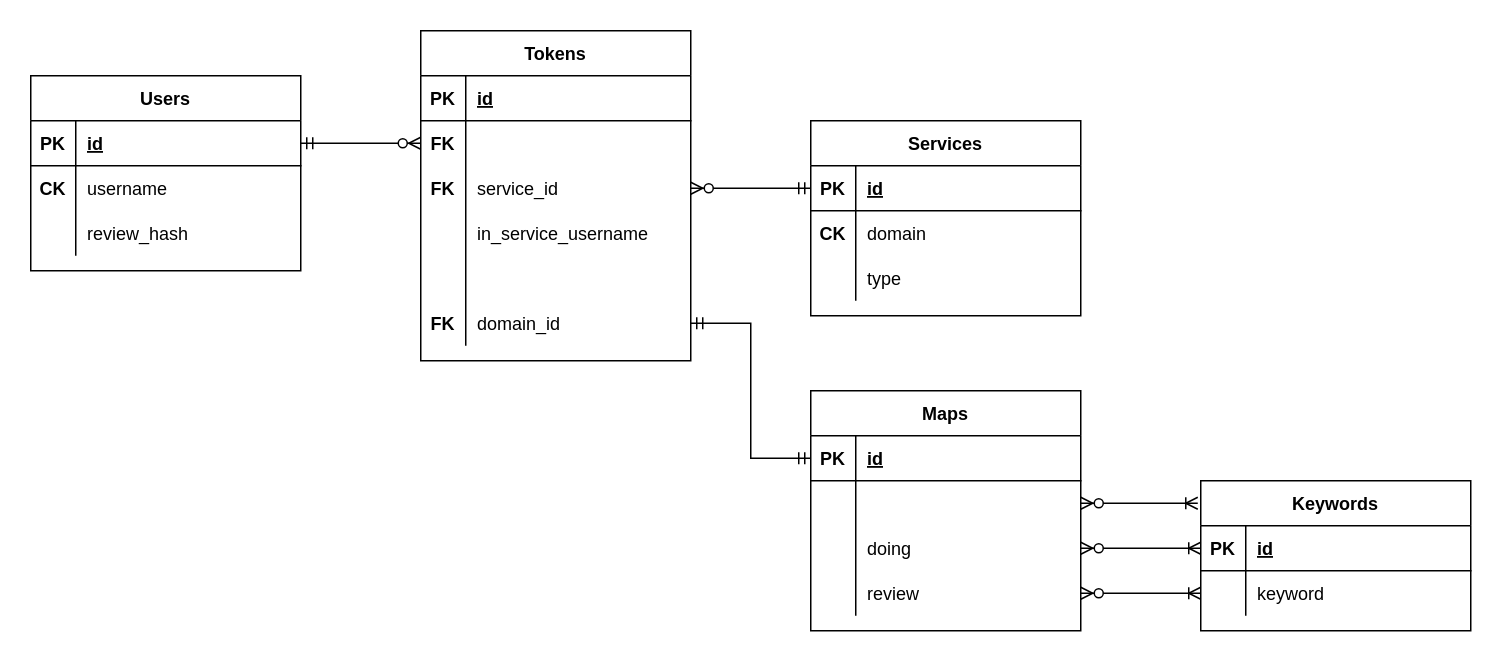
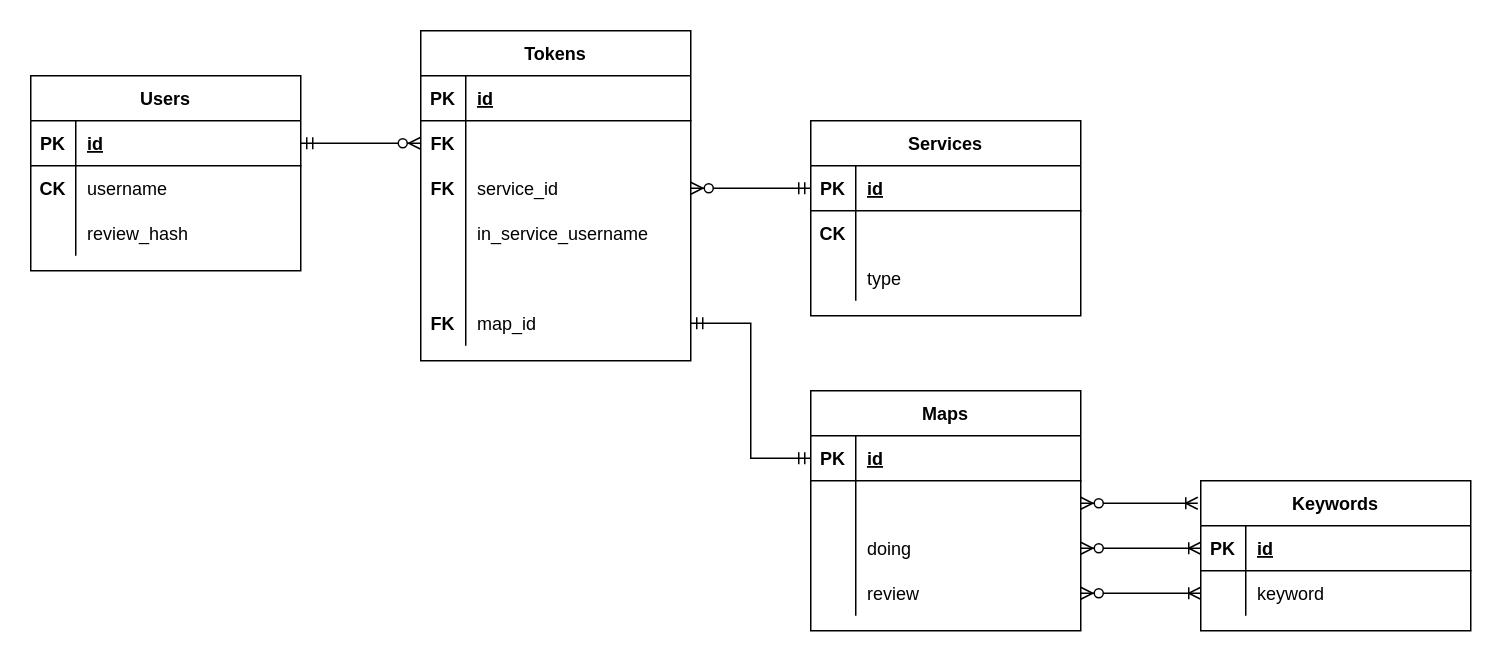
  <mxCell id="0" />
  <mxCell id="1" parent="0" />
  <mxCell id="2" value="Users" style="shape=table;startSize=30;container=1;collapsible=1;childLayout=tableLayout;fixedRows=1;rowLines=0;fontStyle=1;align=center;resizeLast=1;" parent="1" vertex="1"><mxGeometry x="20" y="50" width="180" height="130" as="geometry" /></mxCell>
  <mxCell id="3" value="" style="shape=partialRectangle;collapsible=0;dropTarget=0;pointerEvents=0;fillColor=none;top=0;left=0;bottom=1;right=0;points=[[0,0.5],[1,0.5]];portConstraint=eastwest;" parent="2" vertex="1"><mxGeometry y="30" width="180" height="30" as="geometry" /></mxCell>
  <mxCell id="4" value="PK" style="shape=partialRectangle;connectable=0;fillColor=none;top=0;left=0;bottom=0;right=0;fontStyle=1;overflow=hidden;" parent="3" vertex="1"><mxGeometry width="30" height="30" as="geometry" /></mxCell>
  <mxCell id="5" value="id" style="shape=partialRectangle;connectable=0;fillColor=none;top=0;left=0;bottom=0;right=0;align=left;spacingLeft=6;fontStyle=5;overflow=hidden;" parent="3" vertex="1"><mxGeometry x="30" width="150" height="30" as="geometry" /></mxCell>
  <mxCell id="6" value="" style="shape=partialRectangle;collapsible=0;dropTarget=0;pointerEvents=0;fillColor=none;top=0;left=0;bottom=0;right=0;points=[[0,0.5],[1,0.5]];portConstraint=eastwest;" parent="2" vertex="1"><mxGeometry y="60" width="180" height="30" as="geometry" /></mxCell>
  <mxCell id="7" value="CK" style="shape=partialRectangle;connectable=0;fillColor=none;top=0;left=0;bottom=0;right=0;editable=1;overflow=hidden;fontStyle=1" parent="6" vertex="1"><mxGeometry width="30" height="30" as="geometry" /></mxCell>
  <mxCell id="8" value="username" style="shape=partialRectangle;connectable=0;fillColor=none;top=0;left=0;bottom=0;right=0;align=left;spacingLeft=6;overflow=hidden;" parent="6" vertex="1"><mxGeometry x="30" width="150" height="30" as="geometry" /></mxCell>
  <mxCell id="9" value="" style="shape=partialRectangle;collapsible=0;dropTarget=0;pointerEvents=0;fillColor=none;top=0;left=0;bottom=0;right=0;points=[[0,0.5],[1,0.5]];portConstraint=eastwest;" parent="2" vertex="1"><mxGeometry y="90" width="180" height="30" as="geometry" /></mxCell>
  <mxCell id="10" value="" style="shape=partialRectangle;connectable=0;fillColor=none;top=0;left=0;bottom=0;right=0;editable=1;overflow=hidden;" parent="9" vertex="1"><mxGeometry width="30" height="30" as="geometry" /></mxCell>
  <mxCell id="11" value="review_hash" style="shape=partialRectangle;connectable=0;fillColor=none;top=0;left=0;bottom=0;right=0;align=left;spacingLeft=6;overflow=hidden;" parent="9" vertex="1"><mxGeometry x="30" width="150" height="30" as="geometry" /></mxCell>
  <mxCell id="12" value="Tokens" style="shape=table;startSize=30;container=1;collapsible=1;childLayout=tableLayout;fixedRows=1;rowLines=0;fontStyle=1;align=center;resizeLast=1;" parent="1" vertex="1"><mxGeometry x="280" y="20" width="180" height="220" as="geometry" /></mxCell>
  <mxCell id="13" value="" style="shape=partialRectangle;collapsible=0;dropTarget=0;pointerEvents=0;fillColor=none;top=0;left=0;bottom=1;right=0;points=[[0,0.5],[1,0.5]];portConstraint=eastwest;" parent="12" vertex="1"><mxGeometry y="30" width="180" height="30" as="geometry" /></mxCell>
  <mxCell id="14" value="PK" style="shape=partialRectangle;connectable=0;fillColor=none;top=0;left=0;bottom=0;right=0;fontStyle=1;overflow=hidden;" parent="13" vertex="1"><mxGeometry width="30" height="30" as="geometry" /></mxCell>
  <mxCell id="15" value="id" style="shape=partialRectangle;connectable=0;fillColor=none;top=0;left=0;bottom=0;right=0;align=left;spacingLeft=6;fontStyle=5;overflow=hidden;" parent="13" vertex="1"><mxGeometry x="30" width="150" height="30" as="geometry" /></mxCell>
  <mxCell id="16" value="" style="shape=partialRectangle;collapsible=0;dropTarget=0;pointerEvents=0;fillColor=none;top=0;left=0;bottom=0;right=0;points=[[0,0.5],[1,0.5]];portConstraint=eastwest;" parent="12" vertex="1"><mxGeometry y="60" width="180" height="30" as="geometry" /></mxCell>
  <mxCell id="17" value="FK" style="shape=partialRectangle;connectable=0;fillColor=none;top=0;left=0;bottom=0;right=0;editable=1;overflow=hidden;fontStyle=1" parent="16" vertex="1"><mxGeometry width="30" height="30" as="geometry" /></mxCell>
  <mxCell id="18" value="" style="shape=partialRectangle;collapsible=0;dropTarget=0;pointerEvents=0;fillColor=none;top=0;left=0;bottom=0;right=0;points=[[0,0.5],[1,0.5]];portConstraint=eastwest;" parent="12" vertex="1"><mxGeometry y="90" width="180" height="30" as="geometry" /></mxCell>
  <mxCell id="19" value="FK" style="shape=partialRectangle;connectable=0;fillColor=none;top=0;left=0;bottom=0;right=0;editable=1;overflow=hidden;fontStyle=1" parent="18" vertex="1"><mxGeometry width="30" height="30" as="geometry" /></mxCell>
  <mxCell id="20" value="service_id" style="shape=partialRectangle;connectable=0;fillColor=none;top=0;left=0;bottom=0;right=0;align=left;spacingLeft=6;overflow=hidden;" parent="18" vertex="1"><mxGeometry x="30" width="150" height="30" as="geometry" /></mxCell>
  <mxCell id="21" style="shape=partialRectangle;collapsible=0;dropTarget=0;pointerEvents=0;fillColor=none;top=0;left=0;bottom=0;right=0;points=[[0,0.5],[1,0.5]];portConstraint=eastwest;" parent="12" vertex="1"><mxGeometry y="120" width="180" height="30" as="geometry" /></mxCell>
  <mxCell id="22" style="shape=partialRectangle;connectable=0;fillColor=none;top=0;left=0;bottom=0;right=0;editable=1;overflow=hidden;" parent="21" vertex="1"><mxGeometry width="30" height="30" as="geometry" /></mxCell>
  <mxCell id="23" value="in_service_username" style="shape=partialRectangle;connectable=0;fillColor=none;top=0;left=0;bottom=0;right=0;align=left;spacingLeft=6;overflow=hidden;" parent="21" vertex="1"><mxGeometry x="30" width="150" height="30" as="geometry" /></mxCell>
  <mxCell id="24" style="shape=partialRectangle;collapsible=0;dropTarget=0;pointerEvents=0;fillColor=none;top=0;left=0;bottom=0;right=0;points=[[0,0.5],[1,0.5]];portConstraint=eastwest;" parent="12" vertex="1"><mxGeometry y="150" width="180" height="30" as="geometry" /></mxCell>
  <mxCell id="25" style="shape=partialRectangle;connectable=0;fillColor=none;top=0;left=0;bottom=0;right=0;editable=1;overflow=hidden;" parent="24" vertex="1"><mxGeometry width="30" height="30" as="geometry" /></mxCell>
  <mxCell id="26" style="shape=partialRectangle;collapsible=0;dropTarget=0;pointerEvents=0;fillColor=none;top=0;left=0;bottom=0;right=0;points=[[0,0.5],[1,0.5]];portConstraint=eastwest;" parent="12" vertex="1"><mxGeometry y="180" width="180" height="30" as="geometry" /></mxCell>
  <mxCell id="27" value="FK" style="shape=partialRectangle;connectable=0;fillColor=none;top=0;left=0;bottom=0;right=0;editable=1;overflow=hidden;fontStyle=1" parent="26" vertex="1"><mxGeometry width="30" height="30" as="geometry" /></mxCell>
- <mxCell id="28" value="domain_id" style="shape=partialRectangle;connectable=0;fillColor=none;top=0;left=0;bottom=0;right=0;align=left;spacingLeft=6;overflow=hidden;" parent="26" vertex="1"><mxGeometry x="30" width="150" height="30" as="geometry" /></mxCell>
+ <mxCell id="28" value="map_id" style="shape=partialRectangle;connectable=0;fillColor=none;top=0;left=0;bottom=0;right=0;align=left;spacingLeft=6;overflow=hidden;" parent="26" vertex="1"><mxGeometry x="30" width="150" height="30" as="geometry" /></mxCell>
  <mxCell id="29" value="Services" style="shape=table;startSize=30;container=1;collapsible=1;childLayout=tableLayout;fixedRows=1;rowLines=0;fontStyle=1;align=center;resizeLast=1;" parent="1" vertex="1"><mxGeometry x="540" y="80" width="180" height="130" as="geometry" /></mxCell>
  <mxCell id="30" value="" style="shape=partialRectangle;collapsible=0;dropTarget=0;pointerEvents=0;fillColor=none;top=0;left=0;bottom=1;right=0;points=[[0,0.5],[1,0.5]];portConstraint=eastwest;" parent="29" vertex="1"><mxGeometry y="30" width="180" height="30" as="geometry" /></mxCell>
  <mxCell id="31" value="PK" style="shape=partialRectangle;connectable=0;fillColor=none;top=0;left=0;bottom=0;right=0;fontStyle=1;overflow=hidden;" parent="30" vertex="1"><mxGeometry width="30" height="30" as="geometry" /></mxCell>
  <mxCell id="32" value="id" style="shape=partialRectangle;connectable=0;fillColor=none;top=0;left=0;bottom=0;right=0;align=left;spacingLeft=6;fontStyle=5;overflow=hidden;" parent="30" vertex="1"><mxGeometry x="30" width="150" height="30" as="geometry" /></mxCell>
  <mxCell id="33" value="" style="shape=partialRectangle;collapsible=0;dropTarget=0;pointerEvents=0;fillColor=none;top=0;left=0;bottom=0;right=0;points=[[0,0.5],[1,0.5]];portConstraint=eastwest;" parent="29" vertex="1"><mxGeometry y="60" width="180" height="30" as="geometry" /></mxCell>
  <mxCell id="34" value="CK" style="shape=partialRectangle;connectable=0;fillColor=none;top=0;left=0;bottom=0;right=0;editable=1;overflow=hidden;fontStyle=1" parent="33" vertex="1"><mxGeometry width="30" height="30" as="geometry" /></mxCell>
- <mxCell id="35" value="domain" style="shape=partialRectangle;connectable=0;fillColor=none;top=0;left=0;bottom=0;right=0;align=left;spacingLeft=6;overflow=hidden;" parent="33" vertex="1"><mxGeometry x="30" width="150" height="30" as="geometry" /></mxCell>
  <mxCell id="36" value="" style="shape=partialRectangle;collapsible=0;dropTarget=0;pointerEvents=0;fillColor=none;top=0;left=0;bottom=0;right=0;points=[[0,0.5],[1,0.5]];portConstraint=eastwest;" parent="29" vertex="1"><mxGeometry y="90" width="180" height="30" as="geometry" /></mxCell>
  <mxCell id="37" value="" style="shape=partialRectangle;connectable=0;fillColor=none;top=0;left=0;bottom=0;right=0;editable=1;overflow=hidden;" parent="36" vertex="1"><mxGeometry width="30" height="30" as="geometry" /></mxCell>
  <mxCell id="38" value="type" style="shape=partialRectangle;connectable=0;fillColor=none;top=0;left=0;bottom=0;right=0;align=left;spacingLeft=6;overflow=hidden;" parent="36" vertex="1"><mxGeometry x="30" width="150" height="30" as="geometry" /></mxCell>
  <mxCell id="39" value="Maps" style="shape=table;startSize=30;container=1;collapsible=1;childLayout=tableLayout;fixedRows=1;rowLines=0;fontStyle=1;align=center;resizeLast=1;" parent="1" vertex="1"><mxGeometry x="540" y="260" width="180" height="160" as="geometry" /></mxCell>
  <mxCell id="40" value="" style="shape=partialRectangle;collapsible=0;dropTarget=0;pointerEvents=0;fillColor=none;top=0;left=0;bottom=1;right=0;points=[[0,0.5],[1,0.5]];portConstraint=eastwest;" parent="39" vertex="1"><mxGeometry y="30" width="180" height="30" as="geometry" /></mxCell>
  <mxCell id="41" value="PK" style="shape=partialRectangle;connectable=0;fillColor=none;top=0;left=0;bottom=0;right=0;fontStyle=1;overflow=hidden;" parent="40" vertex="1"><mxGeometry width="30" height="30" as="geometry" /></mxCell>
  <mxCell id="42" value="id" style="shape=partialRectangle;connectable=0;fillColor=none;top=0;left=0;bottom=0;right=0;align=left;spacingLeft=6;fontStyle=5;overflow=hidden;" parent="40" vertex="1"><mxGeometry x="30" width="150" height="30" as="geometry" /></mxCell>
  <mxCell id="43" value="" style="shape=partialRectangle;collapsible=0;dropTarget=0;pointerEvents=0;fillColor=none;top=0;left=0;bottom=0;right=0;points=[[0,0.5],[1,0.5]];portConstraint=eastwest;" parent="39" vertex="1"><mxGeometry y="60" width="180" height="30" as="geometry" /></mxCell>
  <mxCell id="44" value="" style="shape=partialRectangle;connectable=0;fillColor=none;top=0;left=0;bottom=0;right=0;editable=1;overflow=hidden;fontStyle=1" parent="43" vertex="1"><mxGeometry width="30" height="30" as="geometry" /></mxCell>
  <mxCell id="45" value="" style="shape=partialRectangle;collapsible=0;dropTarget=0;pointerEvents=0;fillColor=none;top=0;left=0;bottom=0;right=0;points=[[0,0.5],[1,0.5]];portConstraint=eastwest;" parent="39" vertex="1"><mxGeometry y="90" width="180" height="30" as="geometry" /></mxCell>
  <mxCell id="46" value="" style="shape=partialRectangle;connectable=0;fillColor=none;top=0;left=0;bottom=0;right=0;editable=1;overflow=hidden;" parent="45" vertex="1"><mxGeometry width="30" height="30" as="geometry" /></mxCell>
  <mxCell id="47" value="doing" style="shape=partialRectangle;connectable=0;fillColor=none;top=0;left=0;bottom=0;right=0;align=left;spacingLeft=6;overflow=hidden;" parent="45" vertex="1"><mxGeometry x="30" width="150" height="30" as="geometry" /></mxCell>
  <mxCell id="48" style="shape=partialRectangle;collapsible=0;dropTarget=0;pointerEvents=0;fillColor=none;top=0;left=0;bottom=0;right=0;points=[[0,0.5],[1,0.5]];portConstraint=eastwest;" parent="39" vertex="1"><mxGeometry y="120" width="180" height="30" as="geometry" /></mxCell>
  <mxCell id="49" style="shape=partialRectangle;connectable=0;fillColor=none;top=0;left=0;bottom=0;right=0;editable=1;overflow=hidden;" parent="48" vertex="1"><mxGeometry width="30" height="30" as="geometry" /></mxCell>
  <mxCell id="50" value="review" style="shape=partialRectangle;connectable=0;fillColor=none;top=0;left=0;bottom=0;right=0;align=left;spacingLeft=6;overflow=hidden;" parent="48" vertex="1"><mxGeometry x="30" width="150" height="30" as="geometry" /></mxCell>
  <mxCell id="51" value="Keywords" style="shape=table;startSize=30;container=1;collapsible=1;childLayout=tableLayout;fixedRows=1;rowLines=0;fontStyle=1;align=center;resizeLast=1;" parent="1" vertex="1"><mxGeometry x="800" y="320" width="180" height="100" as="geometry" /></mxCell>
  <mxCell id="52" value="" style="shape=partialRectangle;collapsible=0;dropTarget=0;pointerEvents=0;fillColor=none;top=0;left=0;bottom=1;right=0;points=[[0,0.5],[1,0.5]];portConstraint=eastwest;" parent="51" vertex="1"><mxGeometry y="30" width="180" height="30" as="geometry" /></mxCell>
  <mxCell id="53" value="PK" style="shape=partialRectangle;connectable=0;fillColor=none;top=0;left=0;bottom=0;right=0;fontStyle=1;overflow=hidden;" parent="52" vertex="1"><mxGeometry width="30" height="30" as="geometry" /></mxCell>
  <mxCell id="54" value="id" style="shape=partialRectangle;connectable=0;fillColor=none;top=0;left=0;bottom=0;right=0;align=left;spacingLeft=6;fontStyle=5;overflow=hidden;" parent="52" vertex="1"><mxGeometry x="30" width="150" height="30" as="geometry" /></mxCell>
  <mxCell id="55" value="" style="shape=partialRectangle;collapsible=0;dropTarget=0;pointerEvents=0;fillColor=none;top=0;left=0;bottom=0;right=0;points=[[0,0.5],[1,0.5]];portConstraint=eastwest;" parent="51" vertex="1"><mxGeometry y="60" width="180" height="30" as="geometry" /></mxCell>
  <mxCell id="56" value="" style="shape=partialRectangle;connectable=0;fillColor=none;top=0;left=0;bottom=0;right=0;editable=1;overflow=hidden;fontStyle=1" parent="55" vertex="1"><mxGeometry width="30" height="30" as="geometry" /></mxCell>
  <mxCell id="57" value="keyword" style="shape=partialRectangle;connectable=0;fillColor=none;top=0;left=0;bottom=0;right=0;align=left;spacingLeft=6;overflow=hidden;" parent="55" vertex="1"><mxGeometry x="30" width="150" height="30" as="geometry" /></mxCell>
  <mxCell id="58" style="edgeStyle=orthogonalEdgeStyle;rounded=0;orthogonalLoop=1;jettySize=auto;html=1;exitX=0;exitY=0.5;exitDx=0;exitDy=0;entryX=1;entryY=0.5;entryDx=0;entryDy=0;endArrow=ERmandOne;endFill=0;startArrow=ERzeroToMany;startFill=1;" parent="1" source="16" target="3" edge="1"><mxGeometry relative="1" as="geometry" /></mxCell>
  <mxCell id="59" style="edgeStyle=orthogonalEdgeStyle;rounded=0;orthogonalLoop=1;jettySize=auto;html=1;exitX=1;exitY=0.5;exitDx=0;exitDy=0;entryX=0;entryY=0.5;entryDx=0;entryDy=0;startArrow=ERzeroToMany;startFill=1;endArrow=ERmandOne;endFill=0;" parent="1" source="18" target="30" edge="1"><mxGeometry relative="1" as="geometry" /></mxCell>
  <mxCell id="60" style="edgeStyle=orthogonalEdgeStyle;rounded=0;orthogonalLoop=1;jettySize=auto;html=1;exitX=1;exitY=0.5;exitDx=0;exitDy=0;entryX=0;entryY=0.5;entryDx=0;entryDy=0;startArrow=ERmandOne;startFill=0;endArrow=ERmandOne;endFill=0;" parent="1" source="26" target="40" edge="1"><mxGeometry relative="1" as="geometry" /></mxCell>
  <mxCell id="61" style="edgeStyle=orthogonalEdgeStyle;rounded=0;orthogonalLoop=1;jettySize=auto;html=1;exitX=1;exitY=0.5;exitDx=0;exitDy=0;entryX=-0.011;entryY=0.15;entryDx=0;entryDy=0;entryPerimeter=0;startArrow=ERzeroToMany;startFill=1;endArrow=ERoneToMany;endFill=0;" parent="1" source="43" target="51" edge="1"><mxGeometry relative="1" as="geometry" /></mxCell>
  <mxCell id="62" style="edgeStyle=orthogonalEdgeStyle;rounded=0;orthogonalLoop=1;jettySize=auto;html=1;exitX=1;exitY=0.5;exitDx=0;exitDy=0;entryX=0;entryY=0.5;entryDx=0;entryDy=0;startArrow=ERzeroToMany;startFill=1;endArrow=ERoneToMany;endFill=0;" parent="1" source="45" target="52" edge="1"><mxGeometry relative="1" as="geometry" /></mxCell>
  <mxCell id="63" style="edgeStyle=orthogonalEdgeStyle;rounded=0;orthogonalLoop=1;jettySize=auto;html=1;exitX=1;exitY=0.5;exitDx=0;exitDy=0;entryX=0;entryY=0.5;entryDx=0;entryDy=0;startArrow=ERzeroToMany;startFill=1;endArrow=ERoneToMany;endFill=0;" parent="1" source="48" target="55" edge="1"><mxGeometry relative="1" as="geometry" /></mxCell>
